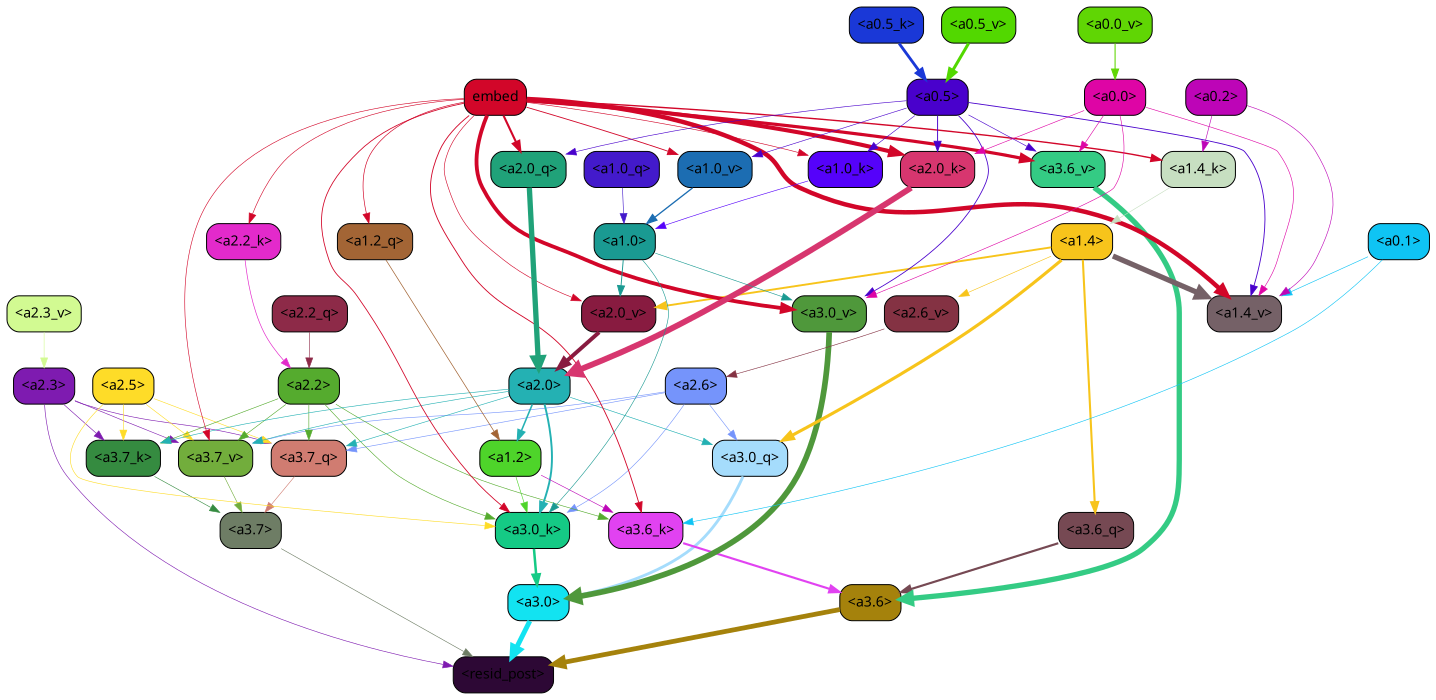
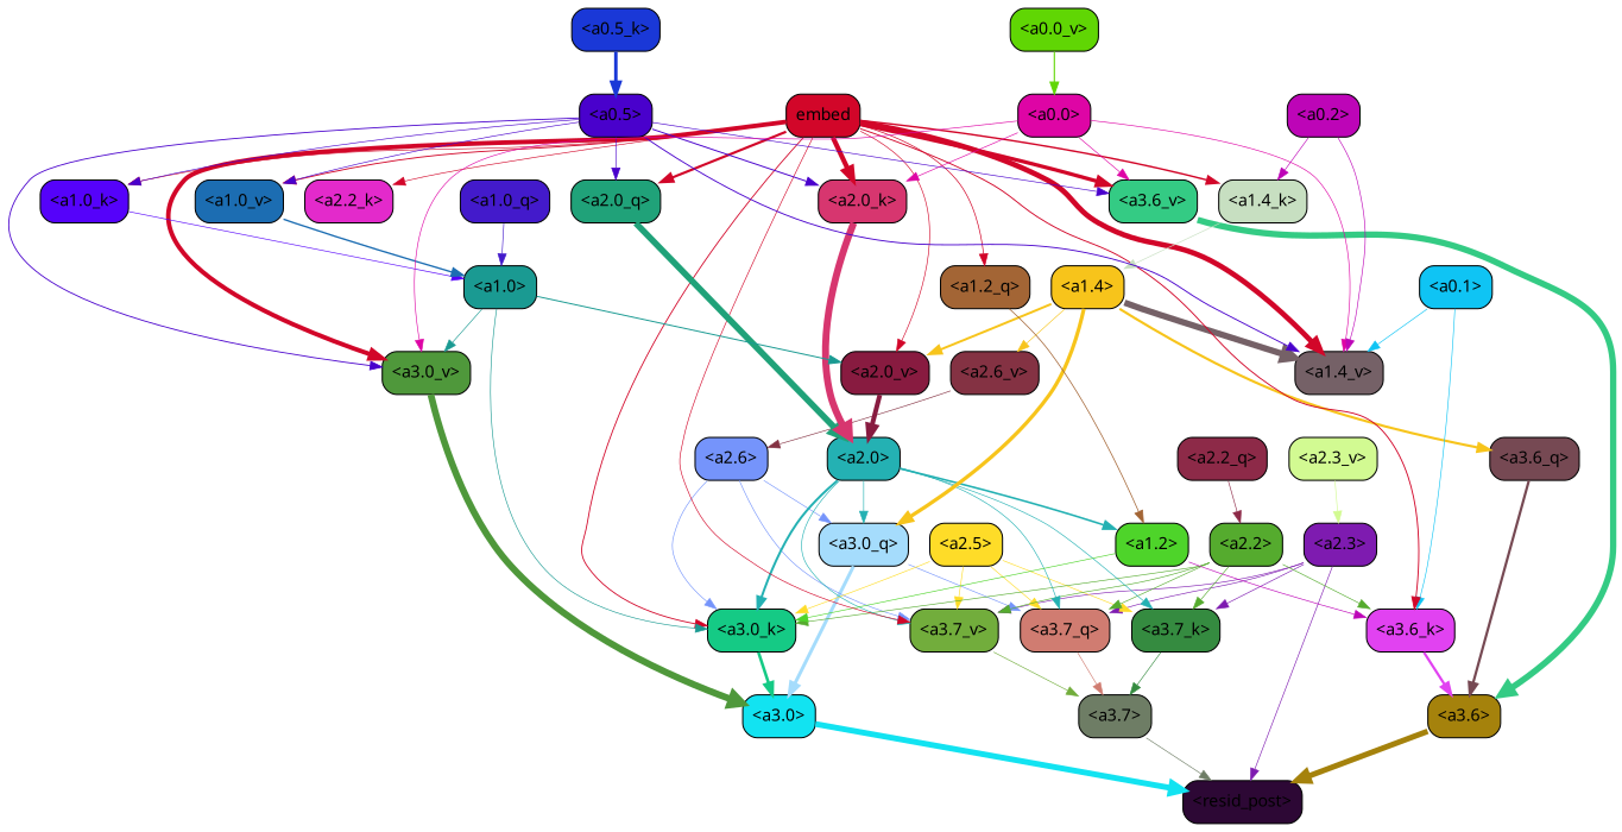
  strict digraph {
    fontname="Noto Sans"
    splines=true
    node [color=black fontname="Noto Sans" shape=box style="filled, rounded"]
    edge [color="#d20629" fontname="Noto Sans" penwidth=0.6]
    "<a3.7>" [fillcolor="#6e7d65"]
    "<resid_post>" [fillcolor="#2d0835"]
    "<a3.6>" [fillcolor="#a5820c"]
    "<a3.0>" [fillcolor="#12e3f1"]
    "<a2.3>" [fillcolor="#7e1bb0"]
    "<a3.7_q>" [fillcolor="#d07c71"]
    "<a3.7_k>" [fillcolor="#358b40"]
    "<a3.7_v>" [fillcolor="#72ad3c"]
    "<a3.6_q>" [fillcolor="#764953"]
    "<a3.0_q>" [fillcolor="#a5dcfc"]
    "<a3.6_k>" [fillcolor="#e142f1"]
    "<a3.0_k>" [fillcolor="#15ca85"]
    "<a3.6_v>" [fillcolor="#34cb84"]
    "<a3.0_v>" [fillcolor="#4f983b"]
    "<a2.6>" [fillcolor="#7594fb"]
    "<a2.5>" [fillcolor="#fedc28"]
    "<a2.2>" [fillcolor="#55ab2e"]
    "<a2.0>" [fillcolor="#24b1b3"]
    "<a1.2>" [fillcolor="#4ed42a"]
    "<a1.4>" [fillcolor="#f7c41b"]
    "<a2.6_v>" [fillcolor="#843243"]
    "<a2.0_v>" [fillcolor="#881b40"]
    "<a1.4_v>" [fillcolor="#756167"]
    "<a0.1>" [fillcolor="#0fc4f4"]
    embed [fillcolor="#d20629"]
    "<a2.0_q>" [fillcolor="#20a279"]
    "<a2.2_k>" [fillcolor="#e32acb"]
    "<a2.0_k>" [fillcolor="#d7366f"]
    "<a1.2_q>" [fillcolor="#a36535"]
    "<a1.4_k>" [fillcolor="#c7dfc1"]
    "<a1.0_k>" [fillcolor="#5502fa"]
    "<a1.0_v>" [fillcolor="#1c6db2"]
    "<a1.0>" [fillcolor="#1a9a92"]
    "<a0.5>" [fillcolor="#4901cc"]
    "<a0.0>" [fillcolor="#de05a5"]
    "<a2.2_q>" [fillcolor="#8d2a48"]
    "<a2.3_v>" [fillcolor="#d2fa92"]
    "<a1.0_q>" [fillcolor="#431acb"]
    "<a0.2>" [fillcolor="#bd05b7"]
    "<a0.5_k>" [fillcolor="#1a38d7"]
-   "<a0.5_v>" [fillcolor="#52d800"]
    "<a0.0_v>" [fillcolor="#60d604"]
    "<a3.7>" -> "<resid_post>" [color="#6e7d65"]
    "<a3.6>" -> "<resid_post>" [color="#a5820c" penwidth=4.751592040061951]
    "<a3.0>" -> "<resid_post>" [color="#12e3f1" penwidth=4.904066681861877]
    "<a2.3>" -> "<resid_post>" [color="#7e1bb0"]
    "<a2.3>" -> "<a3.7_q>" [color="#7e1bb0"]
    "<a2.3>" -> "<a3.7_k>" [color="#7e1bb0" penwidth=0.6069068089127541]
    "<a2.3>" -> "<a3.7_v>" [color="#7e1bb0"]
    "<a3.7_q>" -> "<a3.7>" [color="#d07c71"]
    "<a3.7_k>" -> "<a3.7>" [color="#358b40"]
    "<a3.7_v>" -> "<a3.7>" [color="#72ad3c"]
    "<a3.6_q>" -> "<a3.6>" [color="#764953" penwidth=2.160832464694977]
    "<a3.0_q>" -> "<a3.0>" [color="#a5dcfc" penwidth=2.870753765106201]
    "<a3.6_k>" -> "<a3.6>" [color="#e142f1" penwidth=2.13908451795578]
    "<a3.0_k>" -> "<a3.0>" [color="#15ca85" penwidth=2.520303964614868]
    "<a3.6_v>" -> "<a3.6>" [color="#34cb84" penwidth=5.297133803367615]
    "<a3.0_v>" -> "<a3.0>" [color="#4f983b" penwidth=5.680712580680847]
-   "<a2.6>" -> "<a3.7_q>" [color="#7594fb"]
+   "<a3.0_q>" -> "<a3.7_q>" [color="#7594fb"]
    "<a2.6>" -> "<a3.7_v>" [color="#7594fb"]
    "<a2.6>" -> "<a3.0_q>" [color="#7594fb"]
    "<a2.6>" -> "<a3.0_k>" [color="#7594fb"]
    "<a2.5>" -> "<a3.7_q>" [color="#fedc28"]
    "<a2.5>" -> "<a3.7_k>" [color="#fedc28"]
    "<a2.5>" -> "<a3.7_v>" [color="#fedc28"]
    "<a2.5>" -> "<a3.0_k>" [color="#fedc28"]
    "<a2.2>" -> "<a3.7_q>" [color="#55ab2e"]
    "<a2.2>" -> "<a3.7_k>" [color="#55ab2e"]
    "<a2.2>" -> "<a3.7_v>" [color="#55ab2e"]
    "<a2.2>" -> "<a3.6_k>" [color="#55ab2e"]
    "<a2.2>" -> "<a3.0_k>" [color="#55ab2e"]
    "<a2.0>" -> "<a3.7_q>" [color="#24b1b3"]
    "<a2.0>" -> "<a3.7_k>" [color="#24b1b3"]
    "<a2.0>" -> "<a3.7_v>" [color="#24b1b3"]
    "<a2.0>" -> "<a3.0_q>" [color="#24b1b3"]
    "<a2.0>" -> "<a3.0_k>" [color="#24b1b3" penwidth=1.9353990852832794]
    "<a2.0>" -> "<a1.2>" [color="#24b1b3" penwidth=1.564806342124939]
    "<a1.2>" -> "<a3.6_k>" [color="#bd05b7"]
    "<a1.2>" -> "<a3.0_k>" [color="#4ed42a"]
    "<a1.4>" -> "<a3.6_q>" [color="#f7c41b" penwidth=2.0727532356977463]
    "<a1.4>" -> "<a3.0_q>" [color="#f7c41b" penwidth=3.1279823780059814]
    "<a1.4>" -> "<a2.6_v>" [color="#f7c41b"]
    "<a1.4>" -> "<a2.0_v>" [color="#f7c41b" penwidth=1.9170897603034973]
    "<a1.4>" -> "<a1.4_v>" [color="#756167" penwidth=5.280138969421387]
    "<a2.6_v>" -> "<a2.6>" [color="#843243"]
    "<a2.0_v>" -> "<a2.0>" [color="#881b40" penwidth=3.9621697664260864]
    "<a0.1>" -> "<a3.6_k>" [color="#0fc4f4"]
    "<a0.1>" -> "<a1.4_v>" [color="#0fc4f4" penwidth=0.6202214732766151]
    embed -> "<a3.7_v>"
    embed -> "<a3.6_k>" [penwidth=0.8915999233722687]
    embed -> "<a3.0_k>" [penwidth=0.832088902592659]
    embed -> "<a3.6_v>" [penwidth=3.1840110421180725]
    embed -> "<a3.0_v>" [penwidth=3.8132747188210487]
    embed -> "<a2.0_v>"
    embed -> "<a1.4_v>" [penwidth=4.4888065457344055]
    embed -> "<a2.0_q>" [penwidth=2.084651827812195]
    embed -> "<a2.2_k>"
    embed -> "<a2.0_k>" [penwidth=4.084526404738426]
    embed -> "<a1.2_q>" [penwidth=0.6670737266540527]
    embed -> "<a1.4_k>" [penwidth=1.3912410736083984]
    embed -> "<a1.0_k>"
    embed -> "<a1.0_v>" [penwidth=0.8796700537204742]
    "<a2.0_q>" -> "<a2.0>" [color="#20a279" penwidth=5.29856276512146]
-   "<a2.2_k>" -> "<a2.2>" [color="#e32acb" penwidth=0.6722683310508728]
    "<a2.0_k>" -> "<a2.0>" [color="#d7366f" penwidth=5.859246134757996]
    "<a1.2_q>" -> "<a1.2>" [color="#a36535" penwidth=0.7185482024215162]
    "<a1.4_k>" -> "<a1.4>" [color="#c7dfc1"]
    "<a1.0_k>" -> "<a1.0>" [color="#5502fa"]
    "<a1.0_v>" -> "<a1.0>" [color="#1c6db2" penwidth=1.318962275981903]
    "<a1.0>" -> "<a3.0_k>" [color="#1a9a92"]
    "<a1.0>" -> "<a3.0_v>" [color="#1a9a92"]
    "<a1.0>" -> "<a2.0_v>" [color="#1a9a92" penwidth=0.9450988052412868]
    "<a0.5>" -> "<a3.6_v>" [color="#4901cc"]
    "<a0.5>" -> "<a3.0_v>" [color="#4901cc" penwidth=0.8331108838319778]
    "<a0.5>" -> "<a1.4_v>" [color="#4901cc" penwidth=0.8757842034101486]
    "<a0.5>" -> "<a2.0_q>" [color="#4901cc"]
    "<a0.5>" -> "<a2.0_k>" [color="#4901cc" penwidth=0.9412797391414642]
    "<a0.5>" -> "<a1.0_k>" [color="#4901cc"]
    "<a0.5>" -> "<a1.0_v>" [color="#4901cc"]
    "<a0.0>" -> "<a3.6_v>" [color="#de05a5"]
    "<a0.0>" -> "<a3.0_v>" [color="#de05a5"]
    "<a0.0>" -> "<a1.4_v>" [color="#de05a5"]
    "<a0.0>" -> "<a2.0_k>" [color="#de05a5"]
    "<a2.2_q>" -> "<a2.2>" [color="#8d2a48"]
    "<a2.3_v>" -> "<a2.3>" [color="#d2fa92"]
    "<a1.0_q>" -> "<a1.0>" [color="#431acb"]
    "<a0.2>" -> "<a1.4_v>" [color="#bd05b7"]
    "<a0.2>" -> "<a1.4_k>" [color="#bd05b7"]
    "<a0.5_k>" -> "<a0.5>" [color="#1a38d7" penwidth=2.847884178161621]
-   "<a0.5_v>" -> "<a0.5>" [color="#52d800" penwidth=3.0173392295837402]
    "<a0.0_v>" -> "<a0.0>" [color="#60d604" penwidth=1.0739268958568573]
  }
